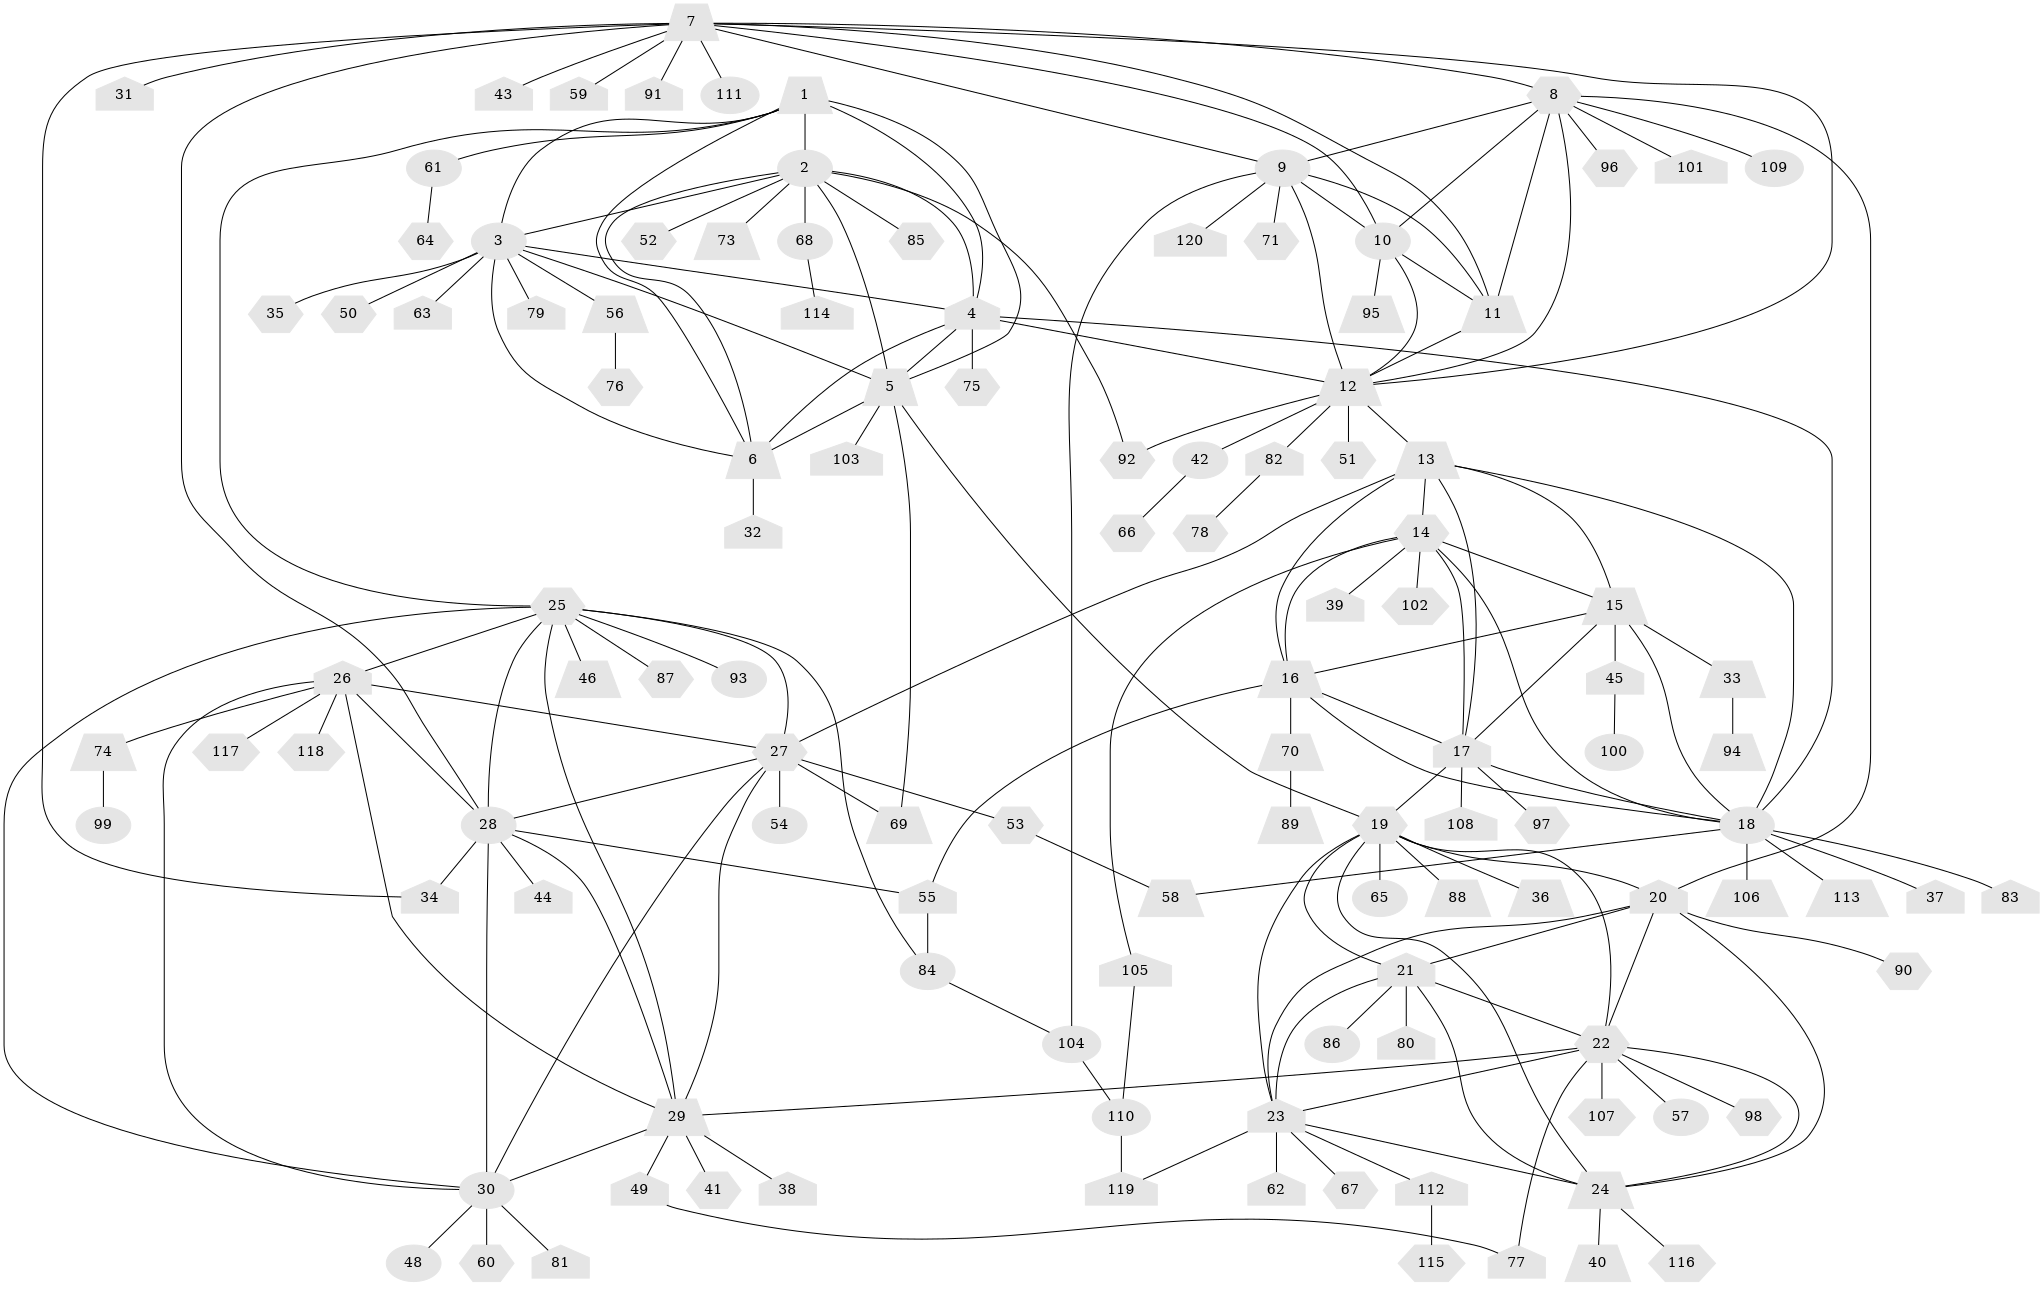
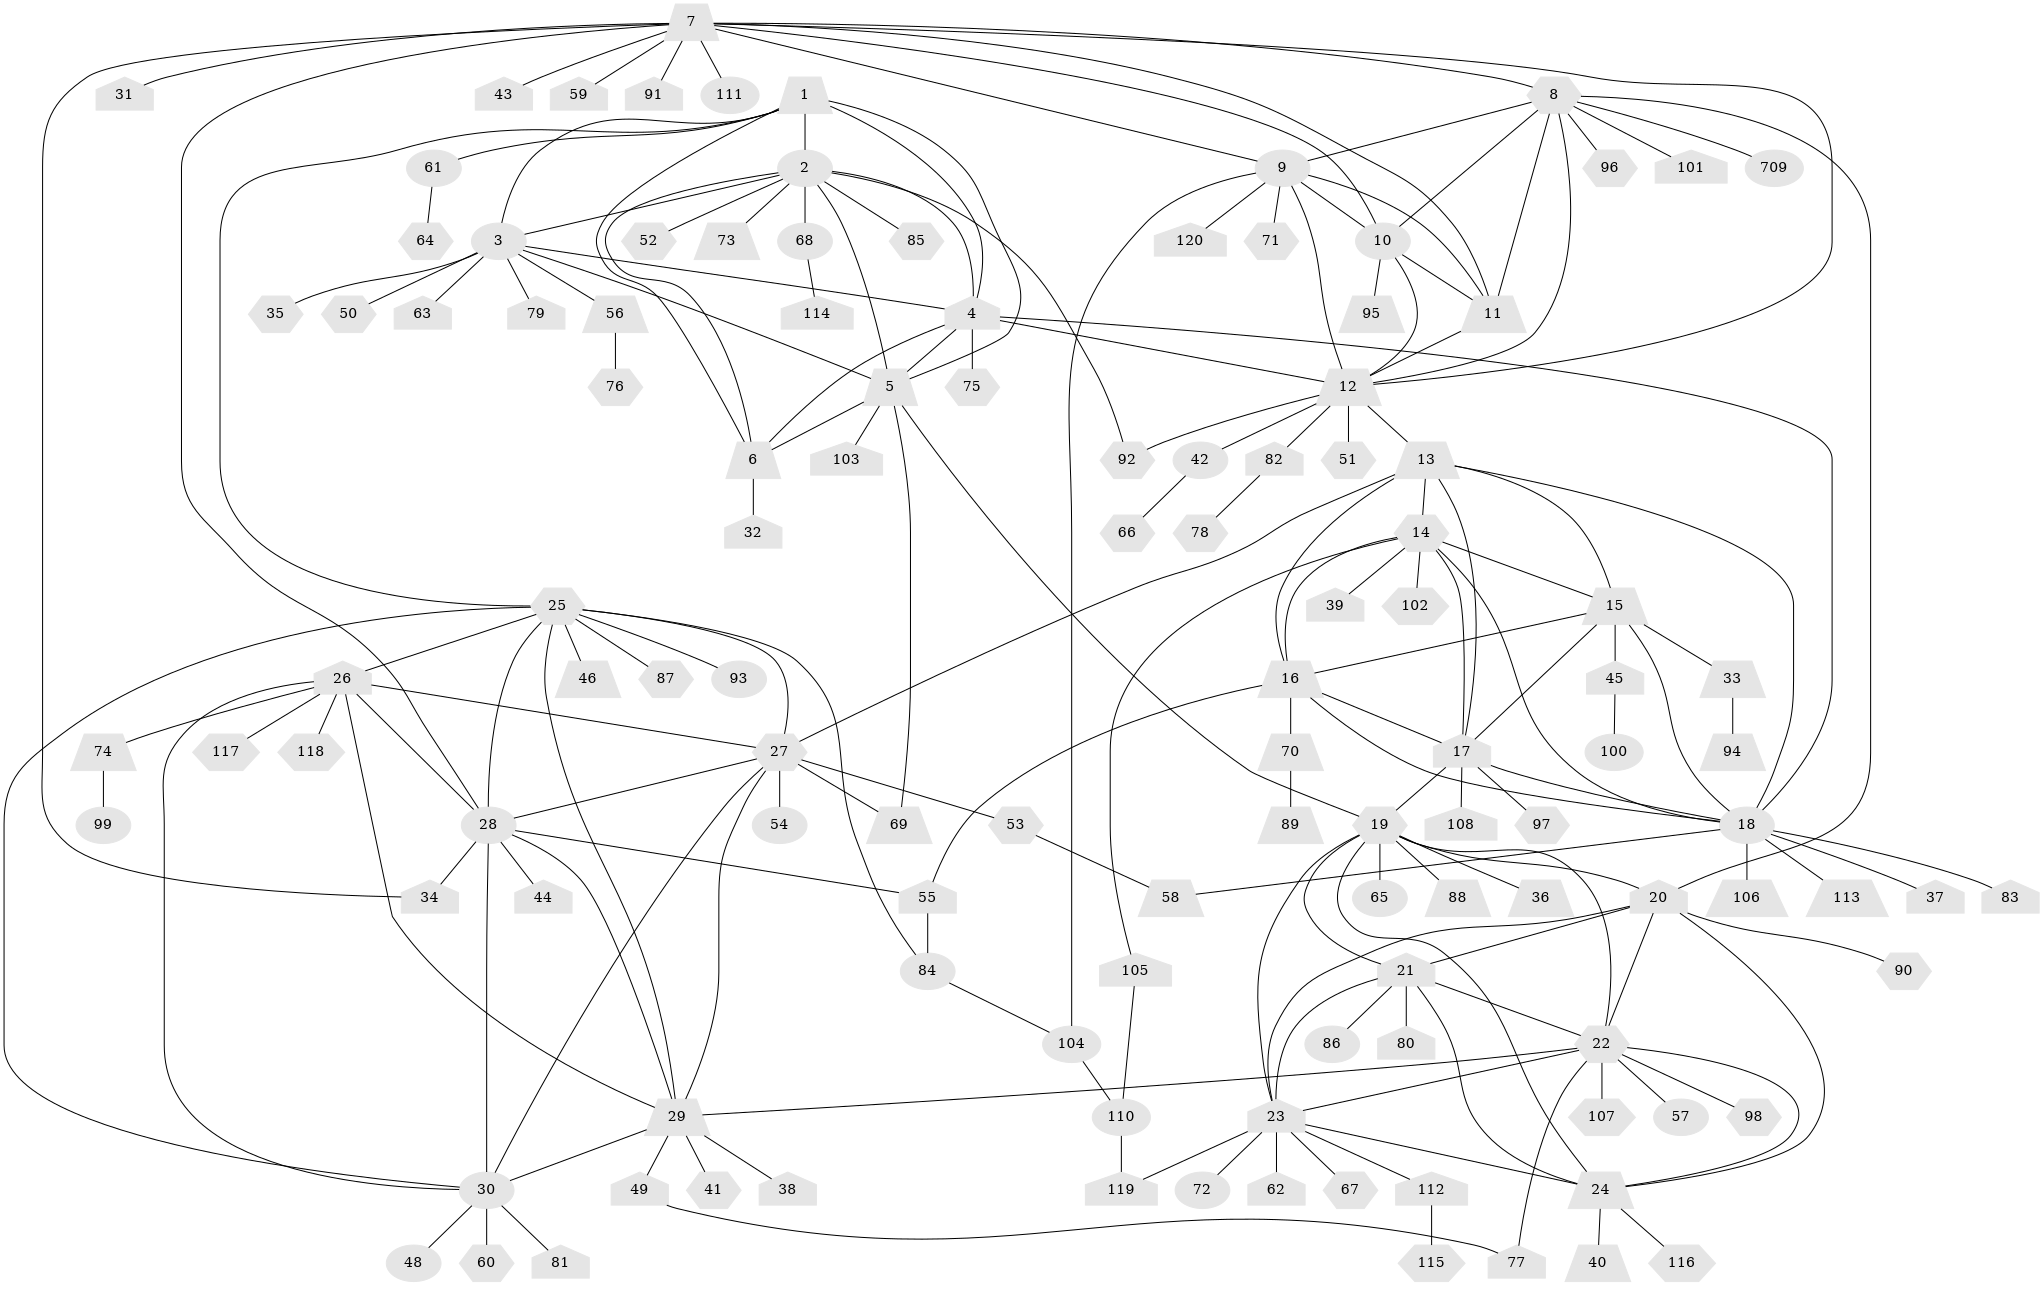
  graph {
    node [color=gray90 shape=house style=filled]
    1 [shape=trapezium]
    2 [shape=ellipse]
    3 [shape=ellipse]
    4
    5 [shape=trapezium]
    6 [shape=trapezium]
    25 [shape=hexagon]
    61 [shape=ellipse]
    52 [shape=hexagon]
    68 [shape=ellipse]
    73 [shape=trapezium]
    85 [shape=hexagon]
    92 [shape=hexagon]
    35 [shape=hexagon]
    50 [shape=hexagon]
    56 [shape=trapezium]
    63
    79
    12 [shape=trapezium]
    18 [shape=ellipse]
    75 [shape=hexagon]
    19 [shape=hexagon]
    69 [shape=trapezium]
    103
    32
    28 [shape=ellipse]
    27 [shape=hexagon]
    29 [shape=trapezium]
    26
    30 [shape=ellipse]
    46 [shape=trapezium]
    84 [shape=ellipse]
    87 [shape=hexagon]
    93 [shape=ellipse]
    64 [shape=hexagon]
    114
    76 [shape=hexagon]
    13 [shape=trapezium]
    42 [shape=ellipse]
    51 [shape=hexagon]
    82
    37
    58 [shape=trapezium]
    83
    106 [shape=trapezium]
    113 [shape=trapezium]
    20
    21
    22 [shape=hexagon]
    23
    24 [shape=trapezium]
    36 [shape=trapezium]
    65 [shape=ellipse]
    88 [shape=trapezium]
    7 [shape=trapezium]
    8 [shape=hexagon]
    9 [shape=ellipse]
    10 [shape=ellipse]
    11 [shape=trapezium]
    31
    34
    43
    59
    91
    111 [shape=ellipse]
    96 [shape=hexagon]
    101
-   109 [shape=ellipse]
+   109 [shape=ellipse label=709]
    71 [shape=hexagon]
    104 [shape=ellipse]
    120
    95 [shape=trapezium]
    55
    44
    90 [shape=hexagon]
    110 [shape=ellipse]
    14 [shape=hexagon]
    15 [shape=trapezium]
    16 [shape=trapezium]
    17
    66 [shape=hexagon]
    78 [shape=hexagon]
    39
    102 [shape=hexagon]
    105
    33 [shape=trapezium]
    45
    70 [shape=trapezium]
    97 [shape=hexagon]
    108
    53 [shape=hexagon]
    54 [shape=ellipse]
    94 [shape=trapezium]
    100 [shape=ellipse]
    89 [shape=trapezium]
    80
    86 [shape=ellipse]
    57 [shape=ellipse]
    77
    98 [shape=hexagon]
    107 [shape=hexagon]
    62
    67 [shape=hexagon]
+   72 [shape=ellipse]
    112
    119
    40 [shape=trapezium]
    116 [shape=hexagon]
    38
    41 [shape=hexagon]
    49
    115 [shape=hexagon]
    74 [shape=trapezium]
    117 [shape=hexagon]
    118 [shape=hexagon]
    48 [shape=ellipse]
    60 [shape=hexagon]
    81
    99 [shape=ellipse]
    1 -- 2
    1 -- 3
    1 -- 4
    1 -- 5
    1 -- 6
    1 -- 25
    1 -- 61
    2 -- 3
    2 -- 4
    2 -- 5
    2 -- 6
    2 -- 52
    2 -- 68
    2 -- 73
    2 -- 85
    2 -- 92
    3 -- 4
    3 -- 5
-   3 -- 6
    3 -- 35
    3 -- 50
    3 -- 56
    3 -- 63
    3 -- 79
    4 -- 5
    4 -- 6
    4 -- 12
    4 -- 18
    4 -- 75
    5 -- 6
    5 -- 19
    5 -- 69
    5 -- 103
    6 -- 32
    25 -- 28
    25 -- 27
    25 -- 29
    25 -- 26
    25 -- 30
    25 -- 46
    25 -- 84
    25 -- 87
    25 -- 93
    61 -- 64
    68 -- 114
    56 -- 76
    12 -- 92
    12 -- 13
    12 -- 42
    12 -- 51
    12 -- 82
    18 -- 37
    18 -- 58
    18 -- 83
    18 -- 106
    18 -- 113
    19 -- 20
    19 -- 21
    19 -- 22
    19 -- 23
    19 -- 24
    19 -- 36
    19 -- 65
    19 -- 88
    28 -- 29
    28 -- 30
    28 -- 34
    28 -- 55
    28 -- 44
    27 -- 69
    27 -- 28
    27 -- 29
    27 -- 30
    27 -- 53
    27 -- 54
    29 -- 30
    29 -- 38
    29 -- 41
    29 -- 49
    26 -- 28
    26 -- 27
    26 -- 29
    26 -- 30
    26 -- 74
    26 -- 117
    26 -- 118
    30 -- 48
    30 -- 60
    30 -- 81
    84 -- 104
    13 -- 18
    13 -- 27
    13 -- 14
    13 -- 15
    13 -- 16
    13 -- 17
    42 -- 66
    82 -- 78
    20 -- 21
    20 -- 22
    20 -- 23
    20 -- 24
    20 -- 90
    21 -- 22
    21 -- 23
    21 -- 24
    21 -- 80
    21 -- 86
    22 -- 29
    22 -- 23
    22 -- 24
    22 -- 57
    22 -- 77
    22 -- 98
    22 -- 107
    23 -- 24
    23 -- 62
    23 -- 67
+   23 -- 72
    23 -- 112
    23 -- 119
    24 -- 40
    24 -- 116
    7 -- 12
    7 -- 28
    7 -- 8
    7 -- 9
    7 -- 10
    7 -- 11
    7 -- 31
    7 -- 34
    7 -- 43
    7 -- 59
    7 -- 91
    7 -- 111
    8 -- 12
    8 -- 20
    8 -- 9
    8 -- 10
    8 -- 11
    8 -- 96
    8 -- 101
    8 -- 109
    9 -- 12
    9 -- 10
    9 -- 11
    9 -- 71
    9 -- 104
    9 -- 120
    10 -- 12
    10 -- 11
    10 -- 95
    11 -- 12
    104 -- 110
    55 -- 84
    110 -- 119
    14 -- 18
    14 -- 15
    14 -- 16
    14 -- 17
    14 -- 39
    14 -- 102
    14 -- 105
    15 -- 18
    15 -- 16
    15 -- 17
    15 -- 33
    15 -- 45
    16 -- 18
    16 -- 55
    16 -- 17
    16 -- 70
    17 -- 18
    17 -- 19
    17 -- 97
    17 -- 108
    105 -- 110
    33 -- 94
    45 -- 100
    70 -- 89
    53 -- 58
    112 -- 115
    49 -- 77
    74 -- 99
  }
